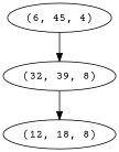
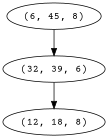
  digraph {
    fontname="Courier Prime"
    node [fontname="Courier Prime"]
    edge [fontname="Courier Prime"]
-   "(6, 45, 4)"
-   "(32, 39, 6)" [label="(32, 39, 8)"]
+   "(6, 45, 4)" [label="(6, 45, 8)"]
+   "(32, 39, 6)"
    "(12, 18, 8)"
    "(6, 45, 4)" -> "(32, 39, 6)"
    "(32, 39, 6)" -> "(12, 18, 8)"
  }
